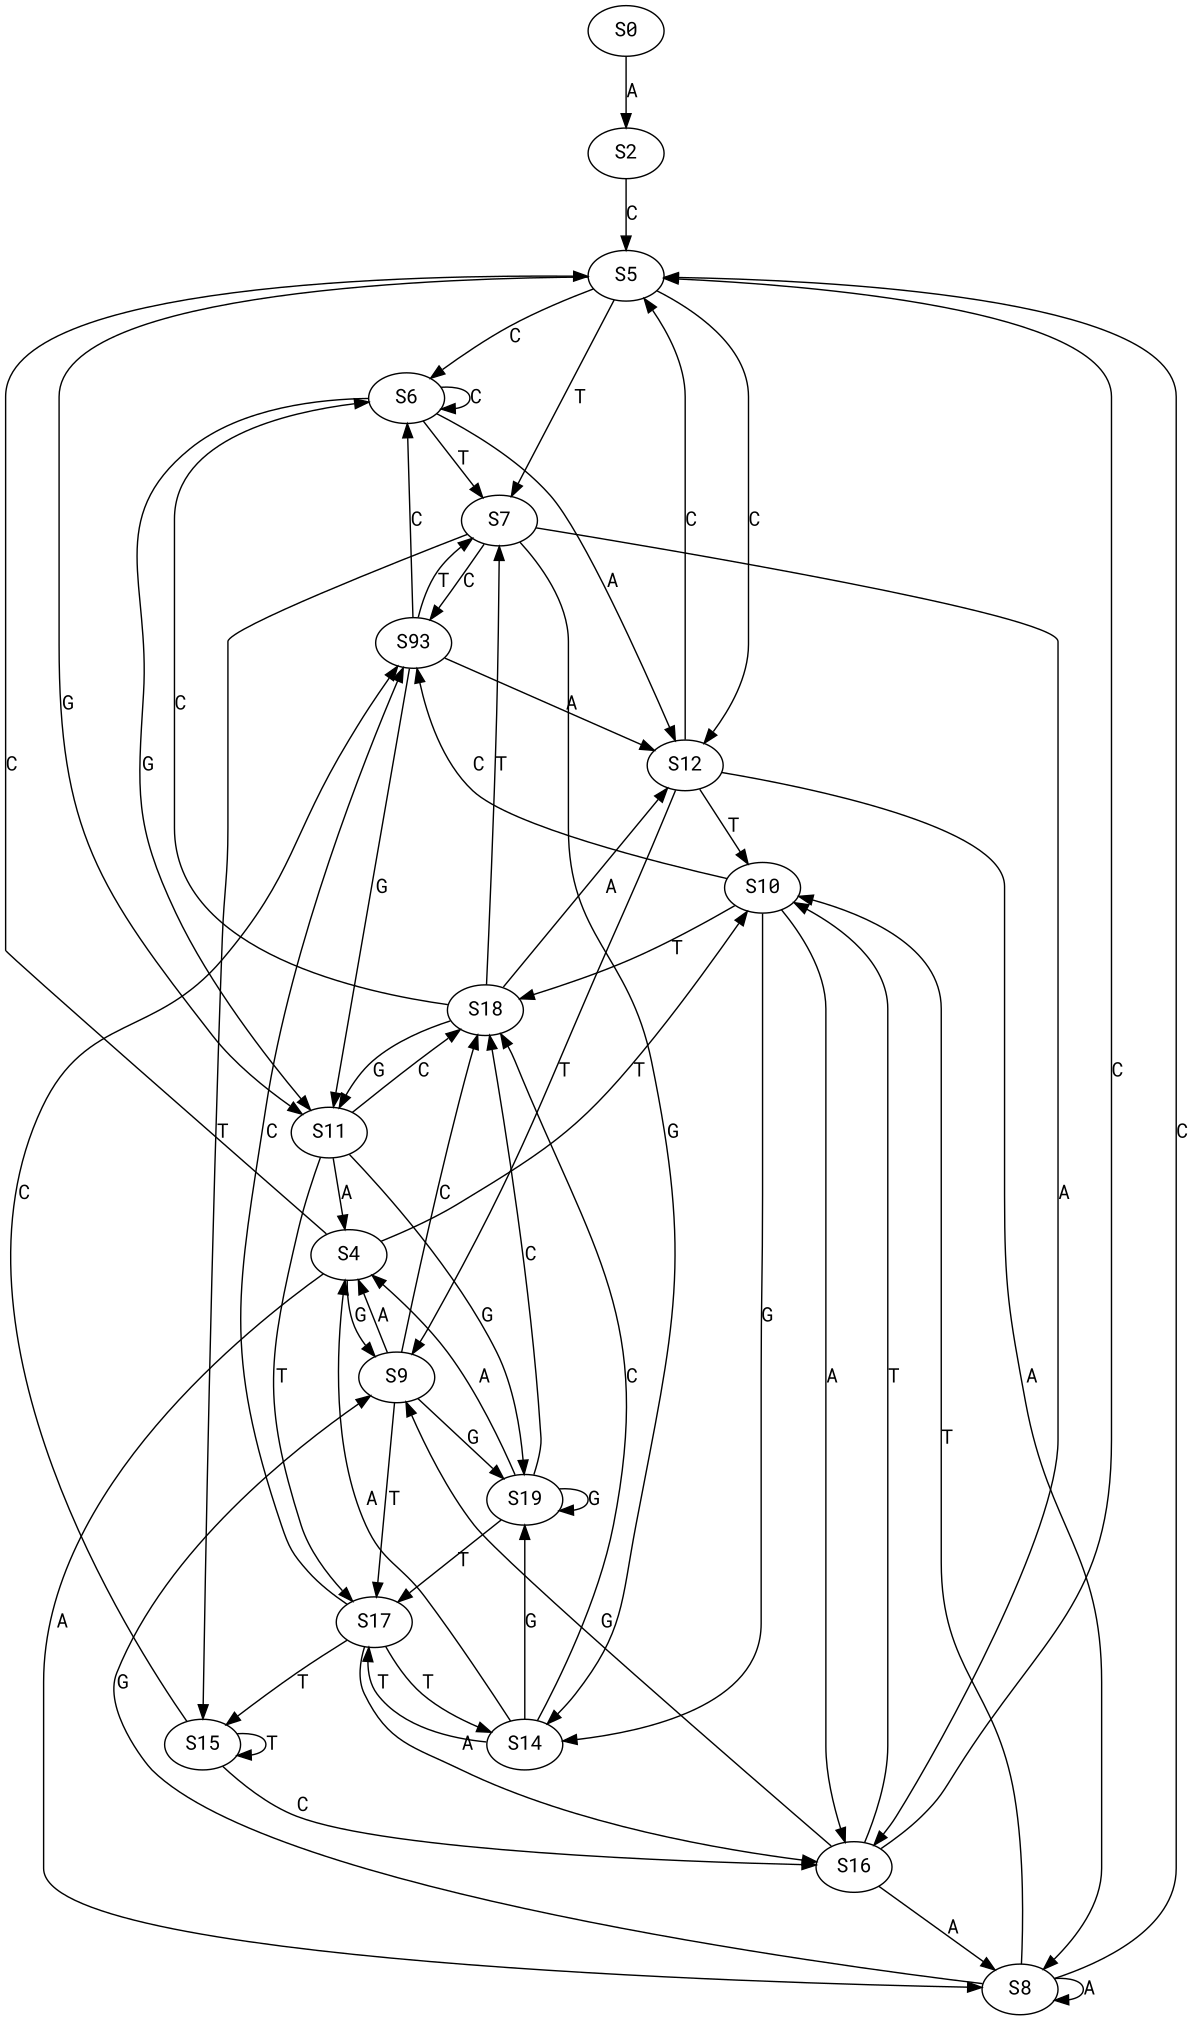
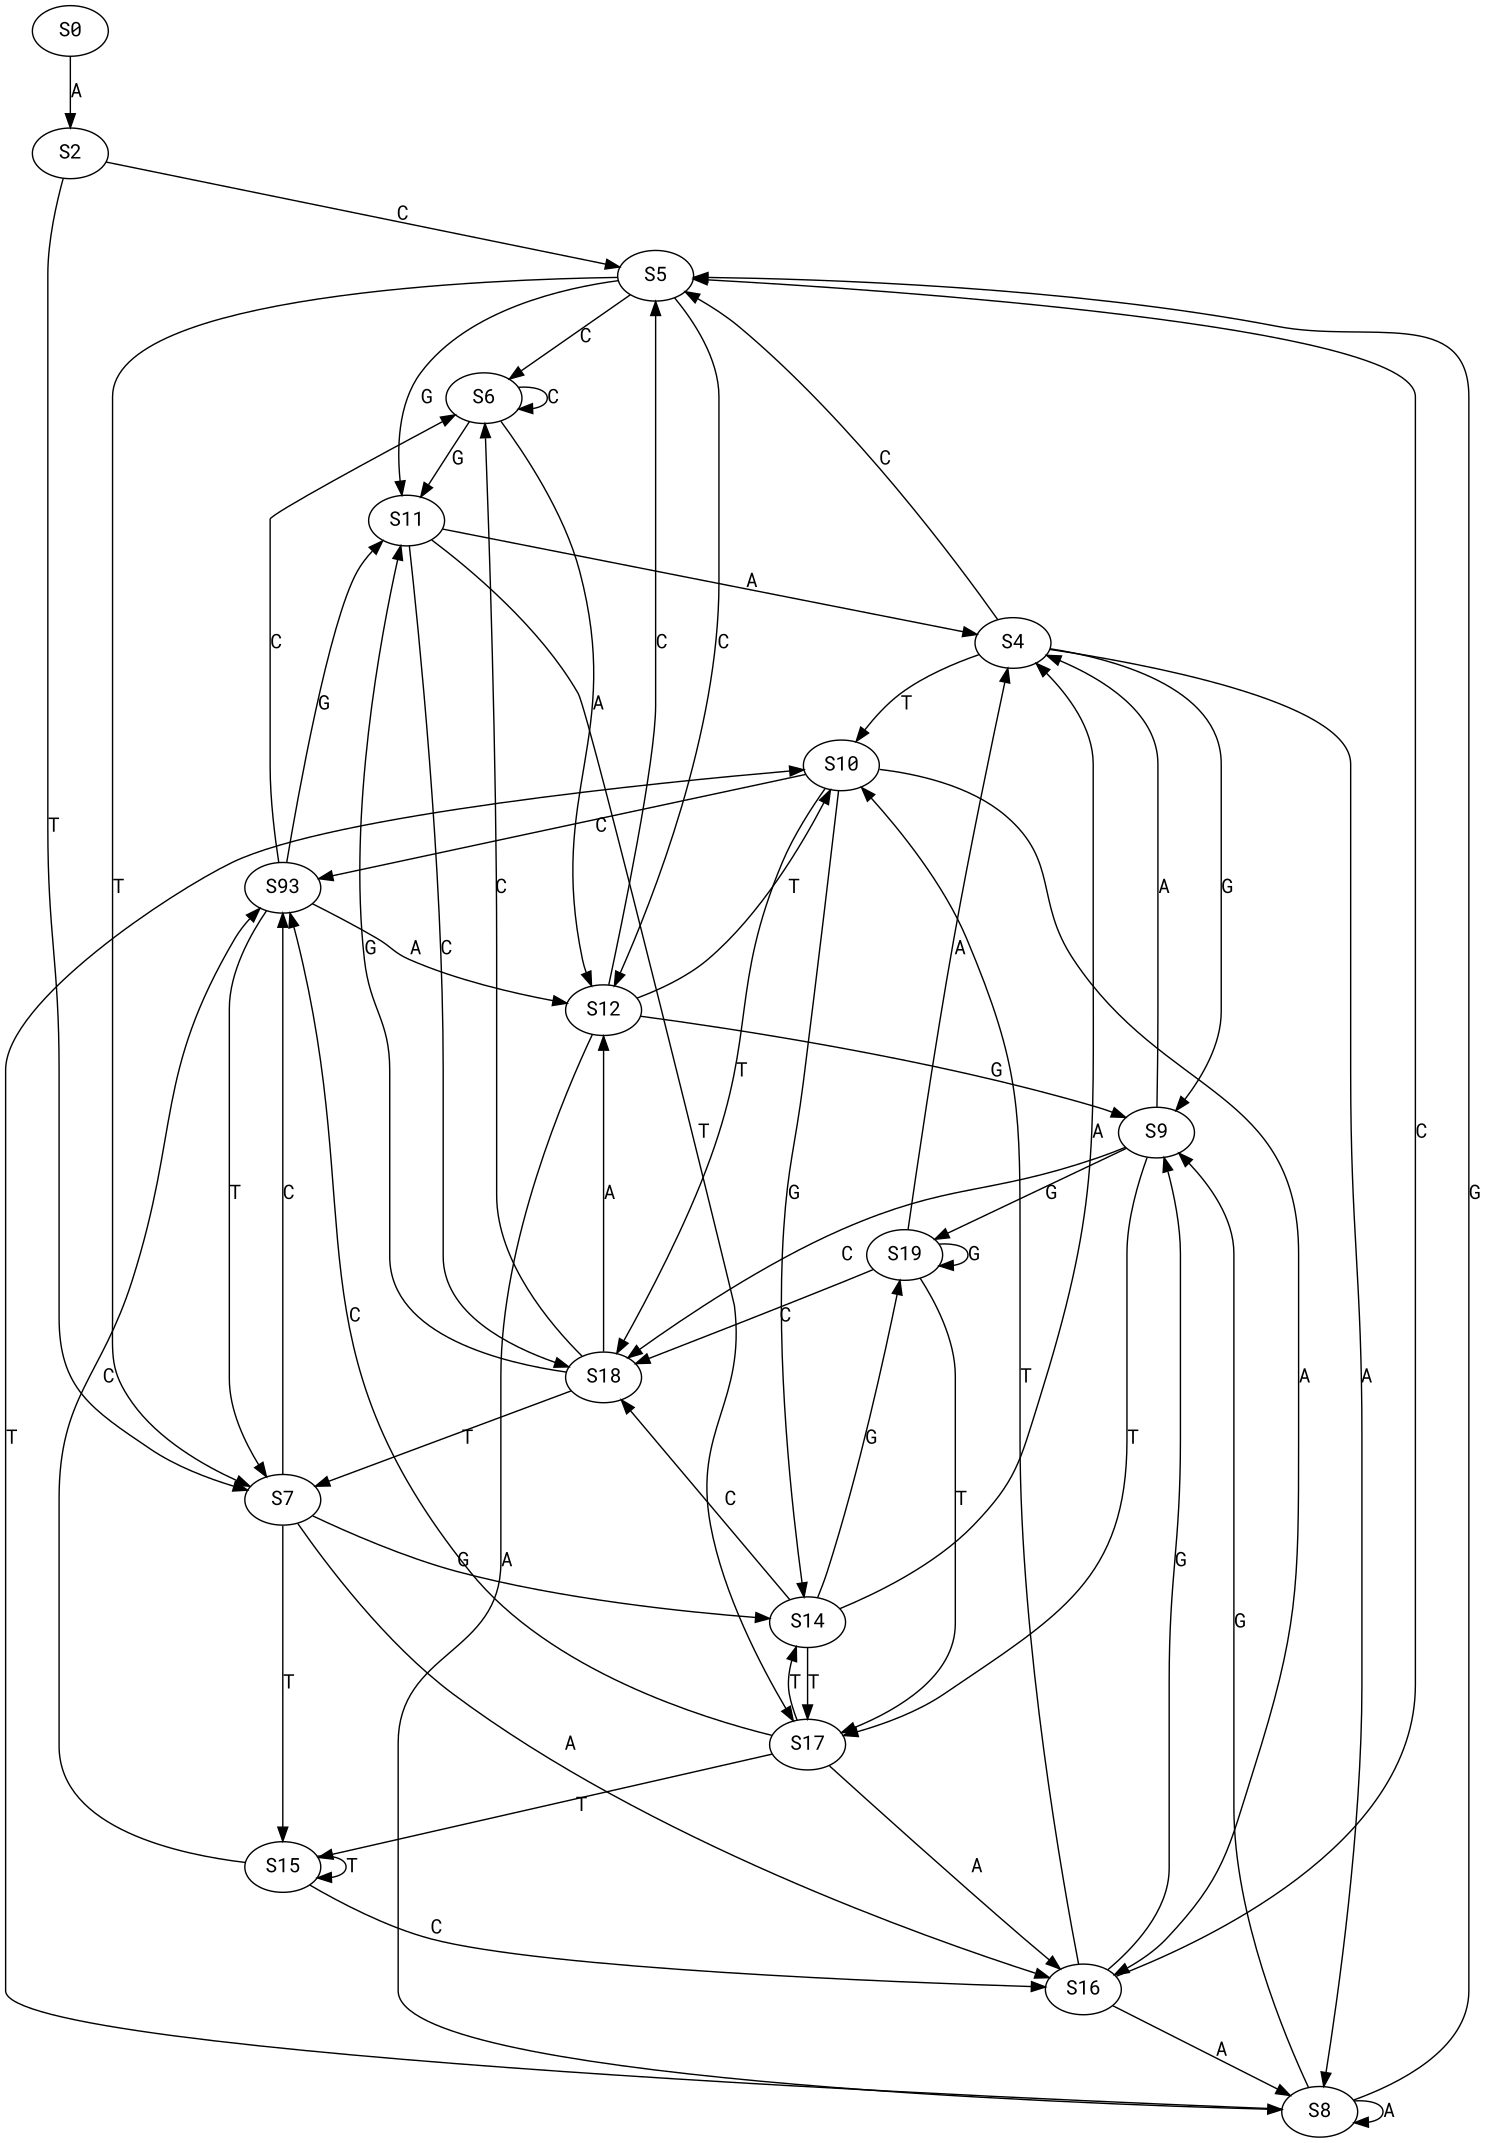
  strict digraph {
    fontname="Roboto Mono"
    node [fontname="Roboto Mono"]
    edge [fontname="Roboto Mono"]
    S0
    S2
    S5
    S4
    S8
    S9
    S10
    S6
    S7
    S11
    S12
    n12 [label=S93]
    S14
    S15
    S16
    S17
    S18
    S19
    S0 -> S2 [label=A]
    S2 -> S5 [label=C]
    S5 -> S6 [label=C]
    S5 -> S7 [label=T]
    S5 -> S11 [label=G]
    S5 -> S12 [label=C]
    S4 -> S5 [label=C]
    S4 -> S8 [label=A]
    S4 -> S9 [label=G]
    S4 -> S10 [label=T]
-   S8 -> S5 [label=C]
+   S8 -> S5 [label=G]
    S8 -> S8 [label=A]
    S8 -> S9 [label=G]
    S8 -> S10 [label=T]
    S9 -> S4 [label=A]
    S9 -> S17 [label=T]
    S9 -> S18 [label=C]
    S9 -> S19 [label=G]
    S10 -> n12 [label=C]
    S10 -> S14 [label=G]
    S10 -> S16 [label=A]
    S10 -> S18 [label=T]
    S6 -> S6 [label=C]
-   S6 -> S7 [label=T]
+   S2 -> S7 [label=T]
    S6 -> S11 [label=G]
    S6 -> S12 [label=A]
    S7 -> n12 [label=C]
    S7 -> S14 [label=G]
    S7 -> S15 [label=T]
    S7 -> S16 [label=A]
    S11 -> S4 [label=A]
    S11 -> S17 [label=T]
    S11 -> S18 [label=C]
-   S11 -> S19 [label=G]
    S12 -> S5 [label=C]
    S12 -> S8 [label=A]
-   S12 -> S9 [label=T]
+   S12 -> S9 [label=G]
    S12 -> S10 [label=T]
    n12 -> S6 [label=C]
    n12 -> S7 [label=T]
    n12 -> S11 [label=G]
    n12 -> S12 [label=A]
    S14 -> S4 [label=A]
    S14 -> S17 [label=T]
    S14 -> S18 [label=C]
    S14 -> S19 [label=G]
    S15 -> n12 [label=C]
    S15 -> S15 [label=T]
    S15 -> S16 [label=C]
    S16 -> S5 [label=C]
    S16 -> S8 [label=A]
    S16 -> S9 [label=G]
    S16 -> S10 [label=T]
    S17 -> n12 [label=C]
    S17 -> S14 [label=T]
    S17 -> S15 [label=T]
    S17 -> S16 [label=A]
    S18 -> S6 [label=C]
    S18 -> S7 [label=T]
    S18 -> S11 [label=G]
    S18 -> S12 [label=A]
    S19 -> S4 [label=A]
    S19 -> S17 [label=T]
    S19 -> S18 [label=C]
    S19 -> S19 [label=G]
  }
